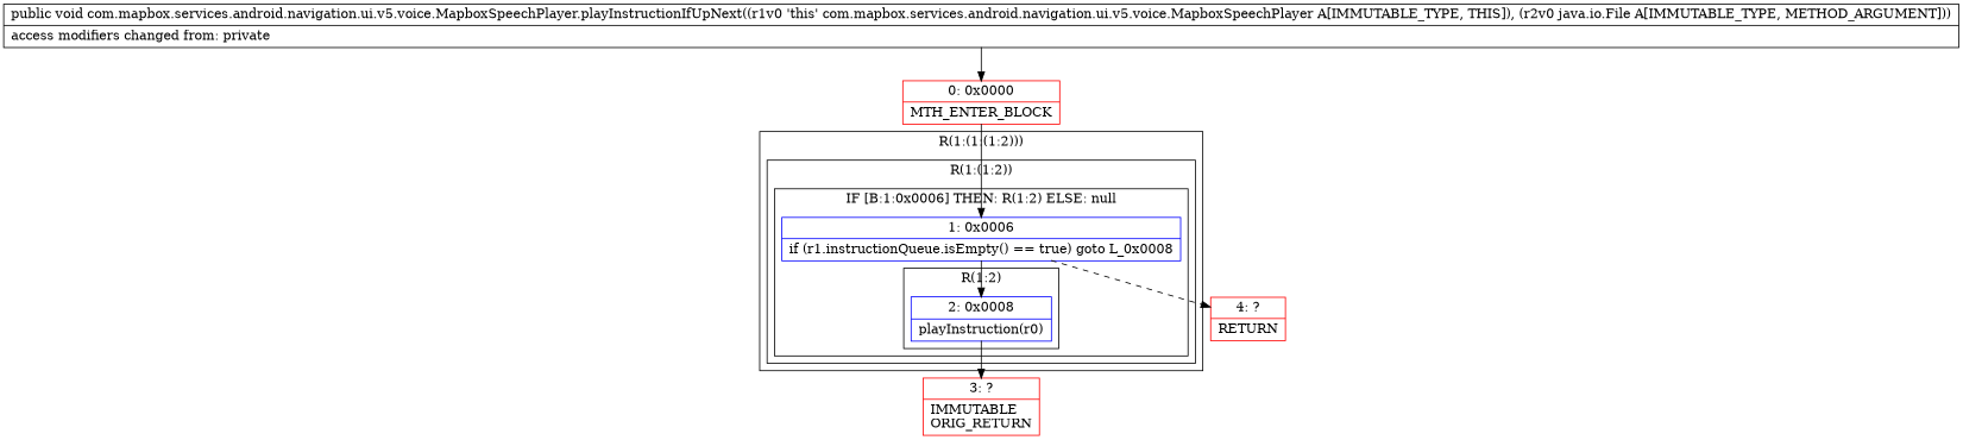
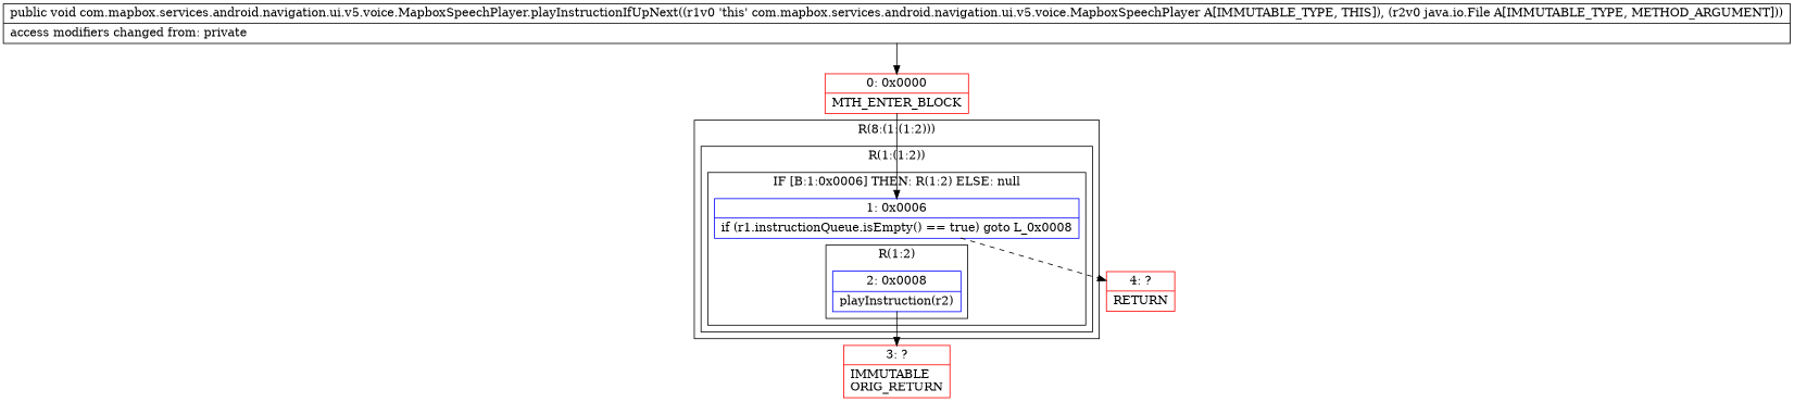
  digraph {
    node [color=red shape=record]
-   n1 [color=blue label="{2\:\ 0x0008|playInstruction(r0)\l}"]
+   n1 [color=blue label="{2\:\ 0x0008|playInstruction(r2)\l}"]
    n2 [color=blue label="{1\:\ 0x0006|if (r1.instructionQueue.isEmpty() == true) goto L_0x0008\l}"]
    n3 [label="{3\:\ ?|IMMUTABLE\lORIG_RETURN\l}"]
    n4 [label="{4\:\ ?|RETURN\l}"]
    n5 [label="{0\:\ 0x0000|MTH_ENTER_BLOCK\l}"]
    n6 [label="{public void com.mapbox.services.android.navigation.ui.v5.voice.MapboxSpeechPlayer.playInstructionIfUpNext((r1v0 'this' com.mapbox.services.android.navigation.ui.v5.voice.MapboxSpeechPlayer A[IMMUTABLE_TYPE, THIS]), (r2v0 java.io.File A[IMMUTABLE_TYPE, METHOD_ARGUMENT]))  | access modifiers changed from: private\l}" color=""]
    subgraph cluster_1 {
-     label="R(1:(1:(1:2)))"
+     label="R(8:(1:(1:2)))"
      subgraph cluster_2 {
        label="R(1:(1:2))"
        subgraph cluster_3 {
          label="IF [B:1:0x0006] THEN: R(1:2) ELSE: null"
          n2
          subgraph cluster_4 {
            label="R(1:2)"
            n1
          }
        }
      }
    }
    n1 -> n3
-   n2 -> n1
    n2 -> n4 [style=dashed]
    n5 -> n2
    n6 -> n5
  }
